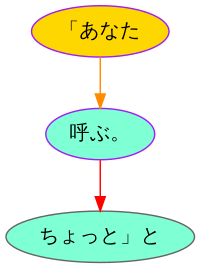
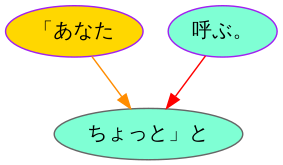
  digraph {
    node [color=purple fillcolor=aquamarine style=filled]
    n1 [fillcolor=gold label="「あなた"]
    n2 [color=gray40 label="ちょっと」と"]
    n3 [label="呼ぶ。"]
-   n1 -> n3 [color=darkorange]
+   n1 -> n2 [color=darkorange]
    n3 -> n2 [color=red]
  }
